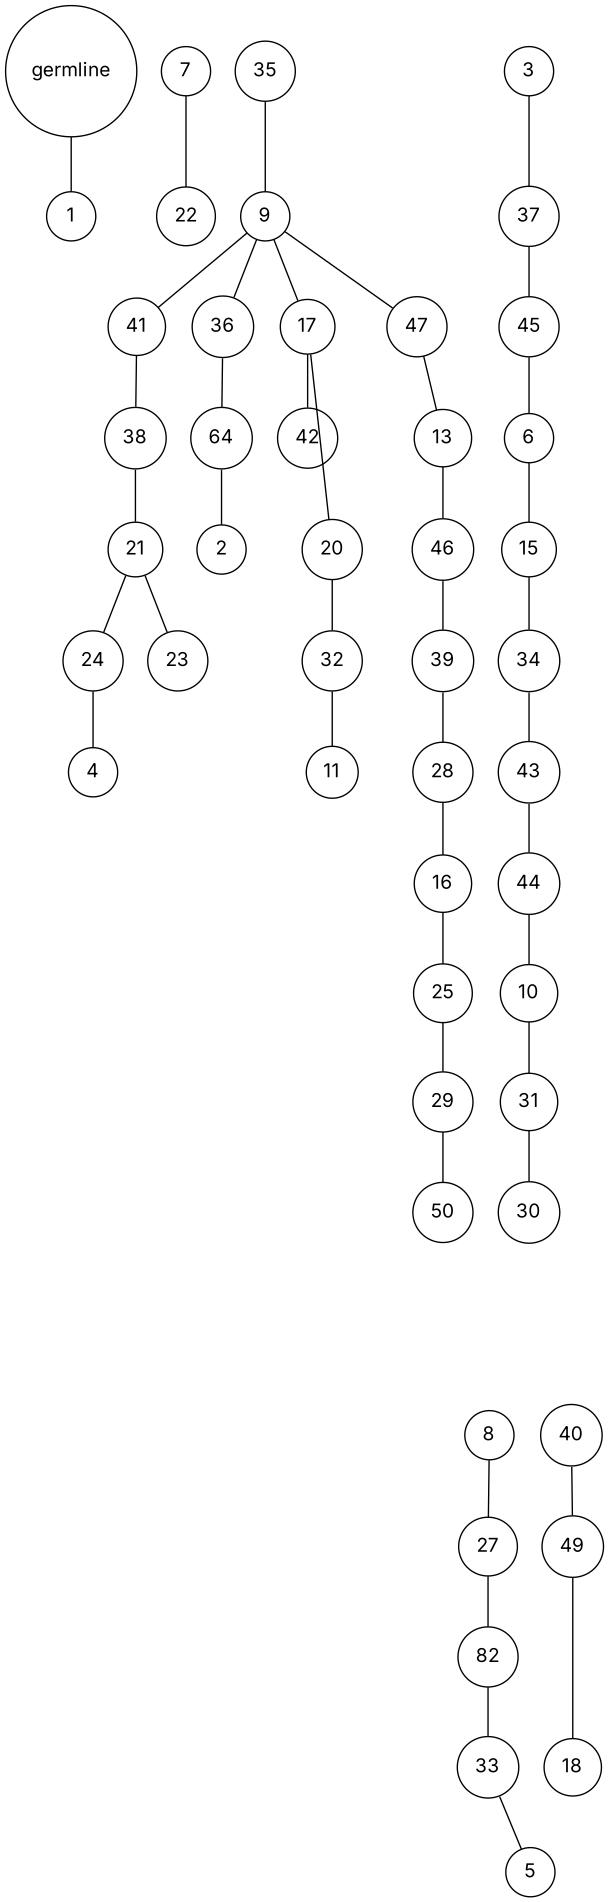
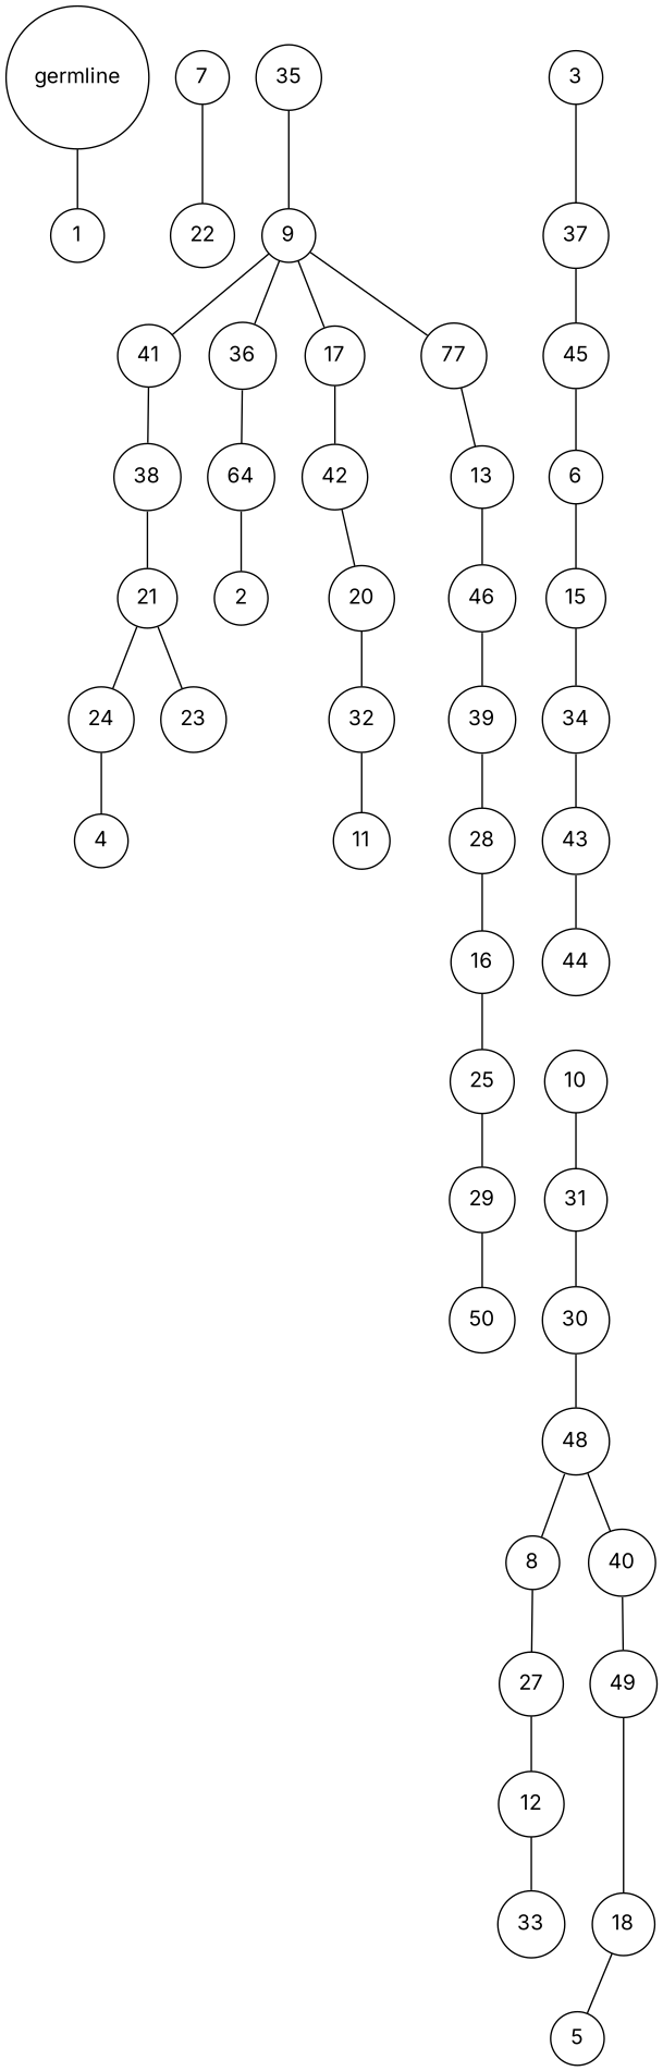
  graph {
    fontname=Inter
    rankdir=UD
    splines=line
    node [fontname=Inter shape=circle]
    edge [fontname=Inter]
    n1 [label=germline]
    n2 [label=1]
    n3 [label=7]
    n4 [label=22]
    n5 [label=35]
    n6 [label=9]
    n7 [label=41]
    n8 [label=36]
    n9 [label=17]
-   n10 [label=47]
+   n10 [label=77]
    n11 [label=38]
    n12 [label=64]
    n13 [label=42]
    n14 [label=13]
    n15 [label=21]
    n16 [label=24]
    n17 [label=23]
    n18 [label=4]
    n19 [label=3]
    n20 [label=37]
    n21 [label=45]
    n22 [label=6]
    n23 [label=15]
    n24 [label=34]
    n25 [label=43]
    n26 [label=44]
    n27 [label=10]
    n28 [label=31]
    n29 [label=30]
+   n30 [label=48]
    n31 [label=8]
    n32 [label=40]
    n33 [label=27]
    n34 [label=49]
-   n35 [label=82]
+   n35 [label=12]
    n36 [label=33]
    n37 [label=5]
    n38 [label=18]
    n39 [label=2]
    n40 [label=20]
    n41 [label=32]
    n42 [label=11]
    n43 [label=46]
    n44 [label=39]
    n45 [label=28]
    n46 [label=16]
    n47 [label=25]
    n48 [label=29]
    n49 [label=50]
    n1 -- n2
    n3 -- n4
    n5 -- n6
    n6 -- n7
    n6 -- n8
    n6 -- n9
    n6 -- n10
    n7 -- n11
    n8 -- n12
    n9 -- n13
    n10 -- n14
    n11 -- n15
    n12 -- n39
-   n9 -- n40
+   n13 -- n40
    n14 -- n43
    n15 -- n16
    n15 -- n17
    n16 -- n18
    n19 -- n20
    n20 -- n21
    n21 -- n22
    n22 -- n23
    n23 -- n24
    n24 -- n25
    n25 -- n26
-   n26 -- n27
    n27 -- n28
    n28 -- n29
+   n29 -- n30
+   n30 -- n31
+   n30 -- n32
    n31 -- n33
    n32 -- n34
    n33 -- n35
    n34 -- n38
    n35 -- n36
-   n36 -- n37
+   n38 -- n37
    n40 -- n41
    n41 -- n42
    n43 -- n44
    n44 -- n45
    n45 -- n46
    n46 -- n47
    n47 -- n48
    n48 -- n49
  }
